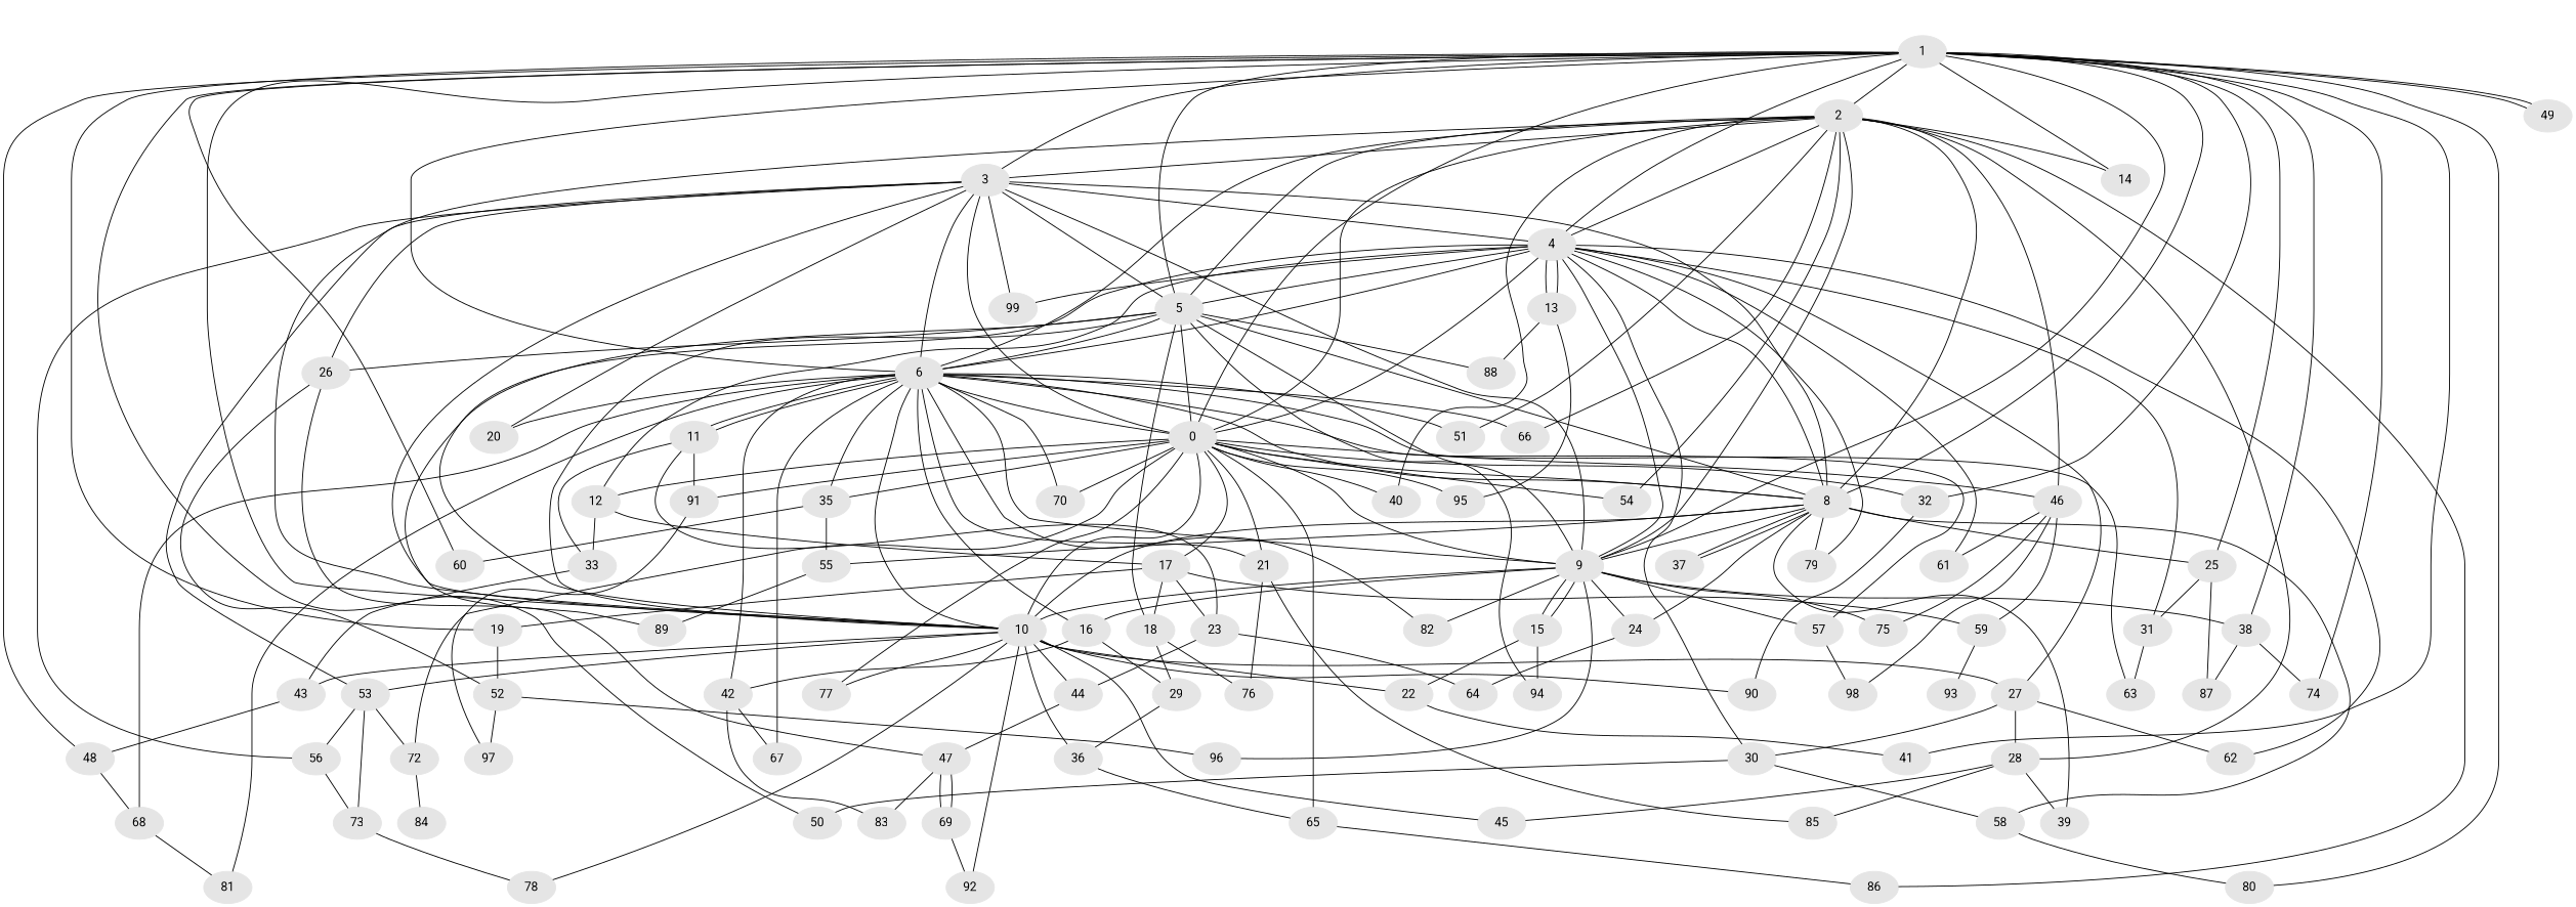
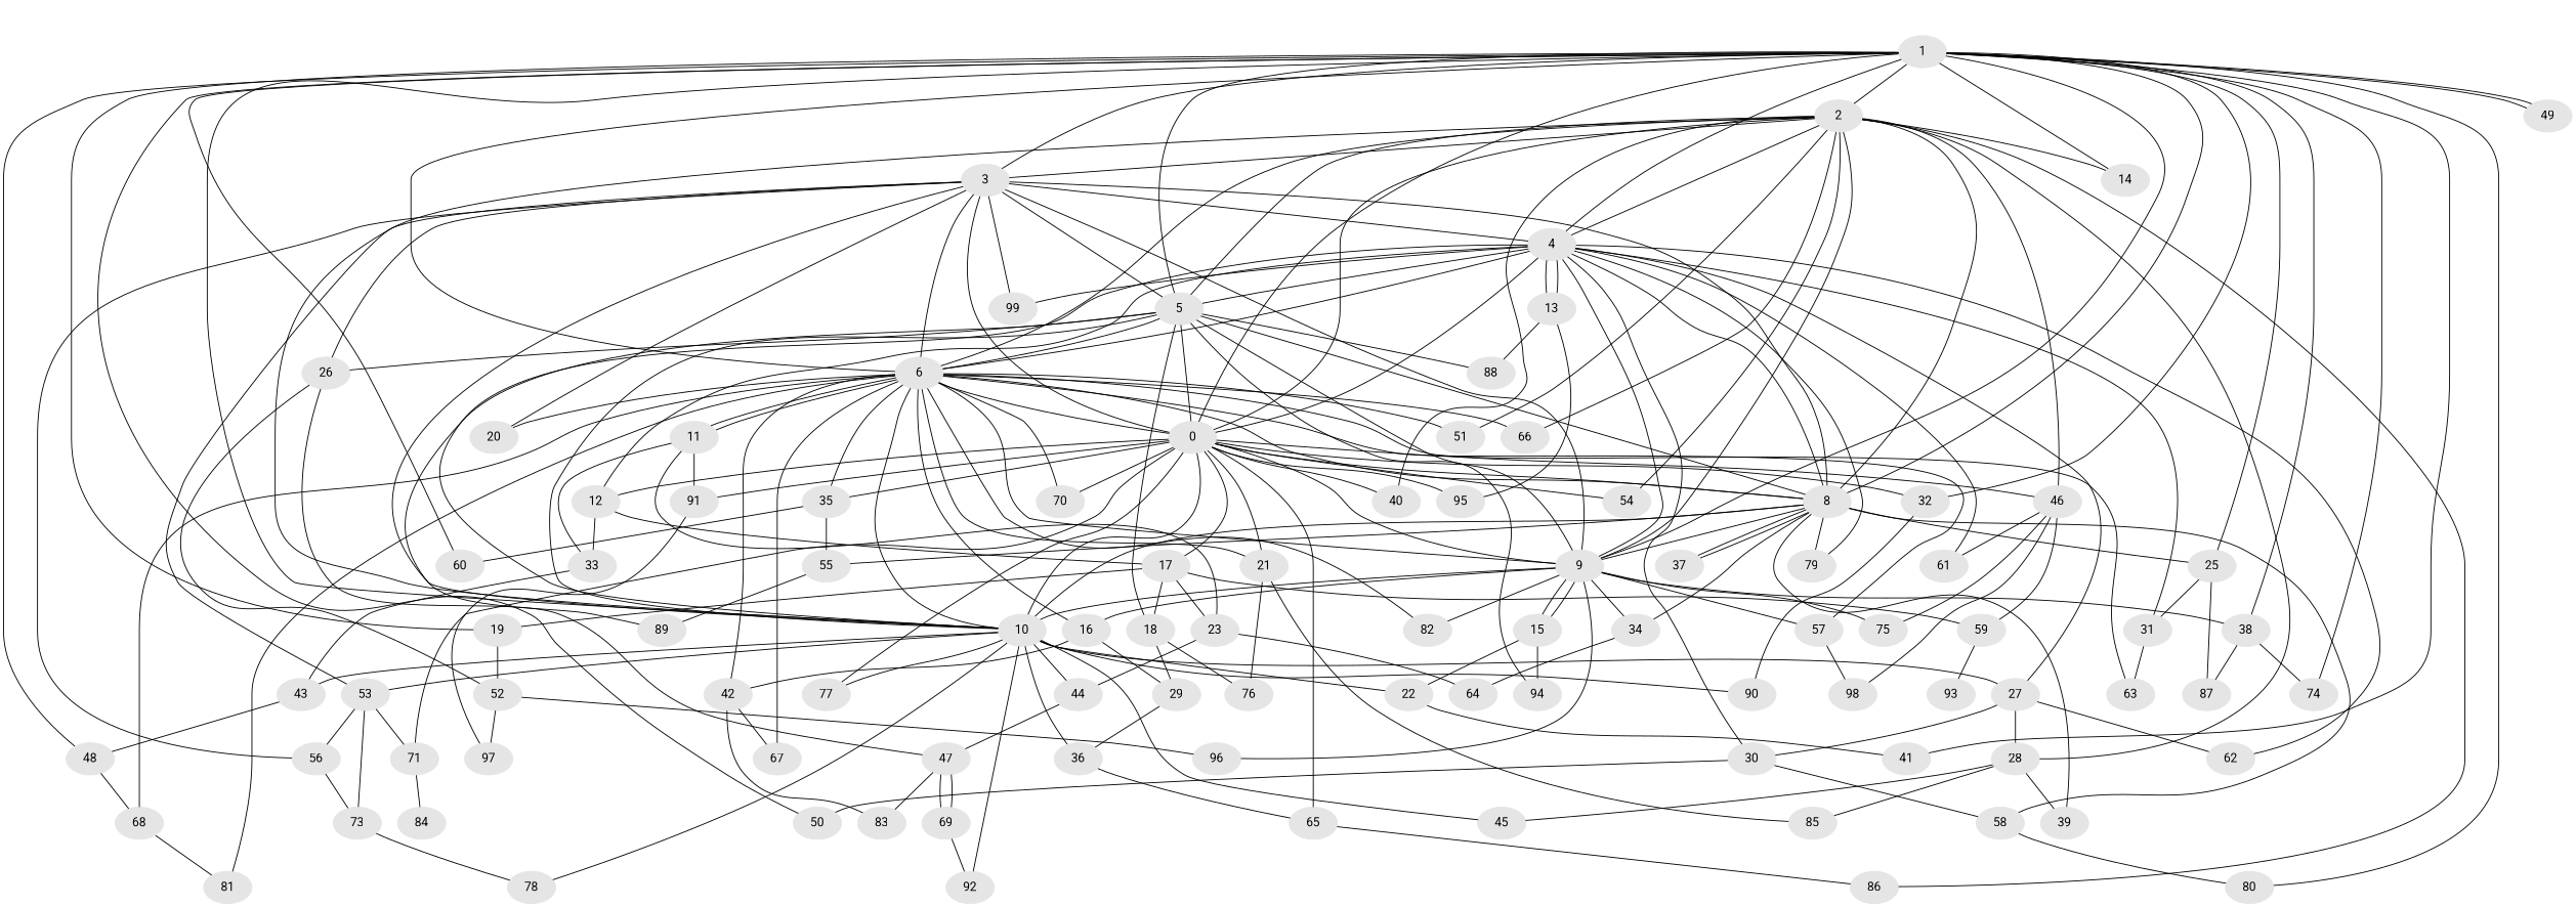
  graph {
    fontname=Roboto
    node [color=gray90 fontname=Roboto style=filled]
    edge [fontname=Roboto]
    1
    2
    3
    4
    5
    6
    n7 [label=0]
    8
    9
    10
    14
    19
    25
    32
    38
    41
    48
    49
    50
    60
    74
    80
    28
    40
    46
    51
    54
    66
    86
    20
    26
    53
    56
    99
    12
    13
    27
    30
    31
    61
    62
    79
    18
    88
    89
    94
    11
    16
    21
    35
    42
    57
    63
    67
    68
    70
    81
    82
    17
    65
-   72
+   72 [label=71]
    77
    91
    95
-   24
+   24 [label=34]
    37
    39
    55
    58
    15
    75
    96
    22
    36
    43
    44
    45
    78
    90
    92
    52
    87
    85
    59
    98
    47
    73
    33
    29
    76
    23
    83
    84
    97
    64
    93
    69
    1 -- 2
    1 -- 3
    1 -- 4
    1 -- 5
    1 -- 6
    1 -- n7
    1 -- 8
    1 -- 9
    1 -- 10
    1 -- 14
    1 -- 19
    1 -- 25
    1 -- 32
    1 -- 38
    1 -- 41
    1 -- 48
    1 -- 49
    1 -- 49
    1 -- 50
    1 -- 60
    1 -- 74
    1 -- 80
    2 -- 3
    2 -- 4
    2 -- 5
    2 -- 6
    2 -- n7
    2 -- 8
    2 -- 9
    2 -- 10
    2 -- 14
    2 -- 28
    2 -- 40
    2 -- 46
    2 -- 51
    2 -- 54
    2 -- 66
    2 -- 86
    3 -- 4
    3 -- 5
    3 -- 6
    3 -- n7
    3 -- 8
    3 -- 9
    3 -- 10
    3 -- 20
    3 -- 26
    3 -- 53
    3 -- 56
    3 -- 99
    4 -- 5
    4 -- 6
    4 -- n7
    4 -- 8
    4 -- 9
    4 -- 10
    4 -- 99
    4 -- 12
    4 -- 13
    4 -- 13
    4 -- 27
    4 -- 30
    4 -- 31
    4 -- 61
    4 -- 62
    4 -- 79
    5 -- 6
    5 -- n7
    5 -- 8
    5 -- 9
    5 -- 10
    5 -- 26
    5 -- 18
    5 -- 88
    5 -- 89
    5 -- 94
    6 -- n7
    6 -- 8
    6 -- 9
    6 -- 10
    6 -- 51
    6 -- 66
    6 -- 20
    6 -- 11
    6 -- 11
    6 -- 16
    6 -- 21
    6 -- 35
    6 -- 42
    6 -- 57
    6 -- 63
    6 -- 67
    6 -- 68
    6 -- 70
    6 -- 81
    6 -- 82
    n7 -- 8
    n7 -- 9
    n7 -- 10
    n7 -- 32
    n7 -- 40
    n7 -- 46
    n7 -- 54
    n7 -- 12
    n7 -- 21
    n7 -- 35
    n7 -- 70
    n7 -- 17
    n7 -- 65
    n7 -- 72
    n7 -- 77
    n7 -- 91
    n7 -- 95
    8 -- 9
    8 -- 10
    8 -- 25
    8 -- 79
    8 -- 24
    8 -- 37
    8 -- 37
    8 -- 39
    8 -- 55
    8 -- 58
    9 -- 10
    9 -- 38
    9 -- 16
    9 -- 57
    9 -- 82
    9 -- 24
    9 -- 15
    9 -- 15
    9 -- 75
    9 -- 96
    10 -- 53
    10 -- 27
    10 -- 77
    10 -- 22
    10 -- 36
    10 -- 43
    10 -- 44
    10 -- 45
    10 -- 78
    10 -- 90
    10 -- 92
    19 -- 52
    25 -- 31
    25 -- 87
    32 -- 90
    38 -- 74
    38 -- 87
    48 -- 68
    28 -- 39
    28 -- 45
    28 -- 85
    46 -- 61
    46 -- 75
    46 -- 59
    46 -- 98
    26 -- 52
    26 -- 47
    53 -- 56
    53 -- 72
    53 -- 73
    56 -- 73
    12 -- 17
    12 -- 33
    13 -- 88
    13 -- 95
    27 -- 28
    27 -- 30
    27 -- 62
    30 -- 50
    30 -- 58
    31 -- 63
    18 -- 29
    18 -- 76
    11 -- 91
    11 -- 33
    11 -- 23
    16 -- 42
    16 -- 29
    21 -- 85
    21 -- 76
    35 -- 60
    35 -- 55
    42 -- 67
    42 -- 83
    57 -- 98
    68 -- 81
    17 -- 19
    17 -- 18
    17 -- 59
    17 -- 23
    65 -- 86
    72 -- 84
    91 -- 97
    24 -- 64
    55 -- 89
    58 -- 80
    15 -- 94
    15 -- 22
    22 -- 41
    36 -- 65
    43 -- 48
    44 -- 47
    52 -- 96
    52 -- 97
    59 -- 93
    47 -- 83
    47 -- 69
    47 -- 69
    73 -- 78
    33 -- 43
    29 -- 36
    23 -- 44
    23 -- 64
    69 -- 92
  }
